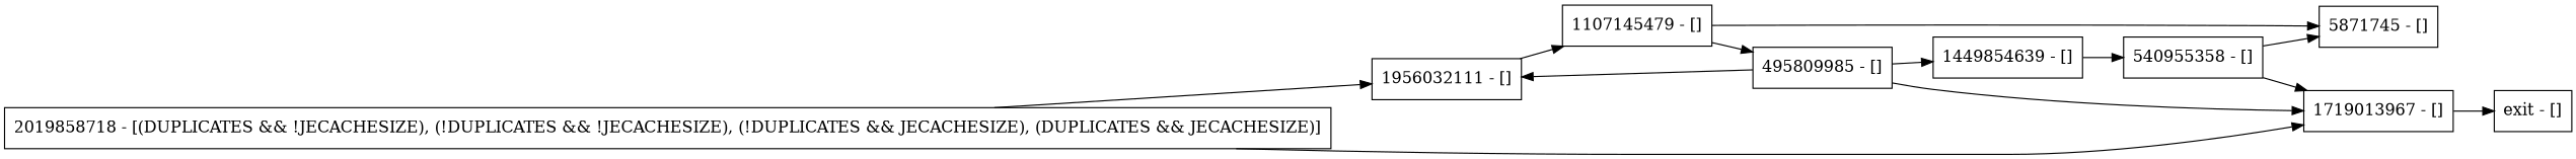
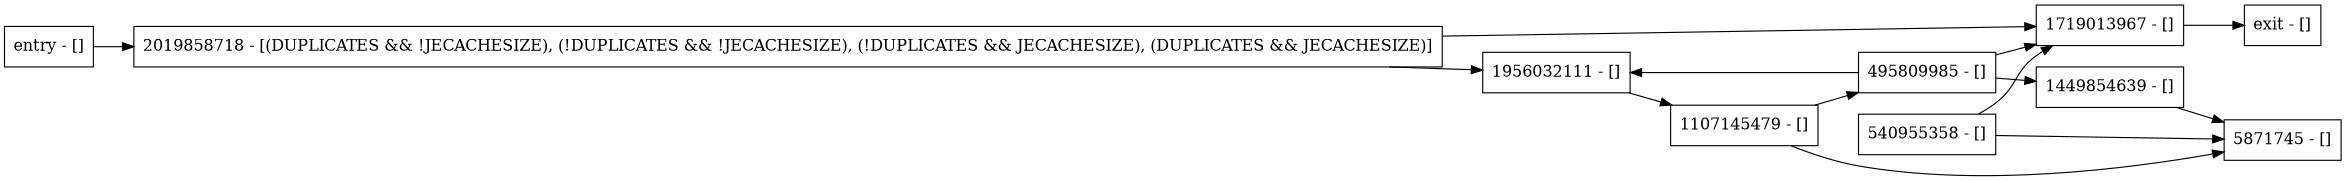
  digraph {
    rankdir=LR
    node [shape=record]
+   n1 [label="entry - []"]
    n2 [label="2019858718 - [(DUPLICATES && !JECACHESIZE), (!DUPLICATES && !JECACHESIZE), (!DUPLICATES && JECACHESIZE), (DUPLICATES && JECACHESIZE)]"]
    n3 [label="1956032111 - []"]
    n4 [label="1719013967 - []"]
    n5 [label="exit - []"]
    n6 [label="1107145479 - []"]
    n7 [label="495809985 - []"]
    n8 [label="5871745 - []"]
    n9 [label="1449854639 - []"]
    n10 [label="540955358 - []"]
+   n1 -> n2
    n2 -> n3
    n2 -> n4
    n3 -> n6
    n4 -> n5
    n6 -> n7
    n6 -> n8
    n7 -> n3
    n7 -> n4
    n7 -> n9
-   n9 -> n10
+   n9 -> n8
    n10 -> n4
    n10 -> n8
  }
